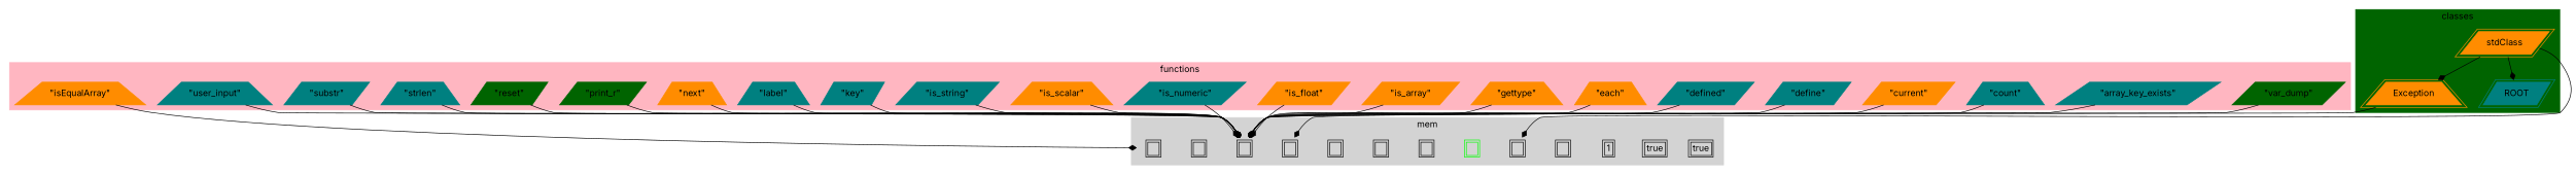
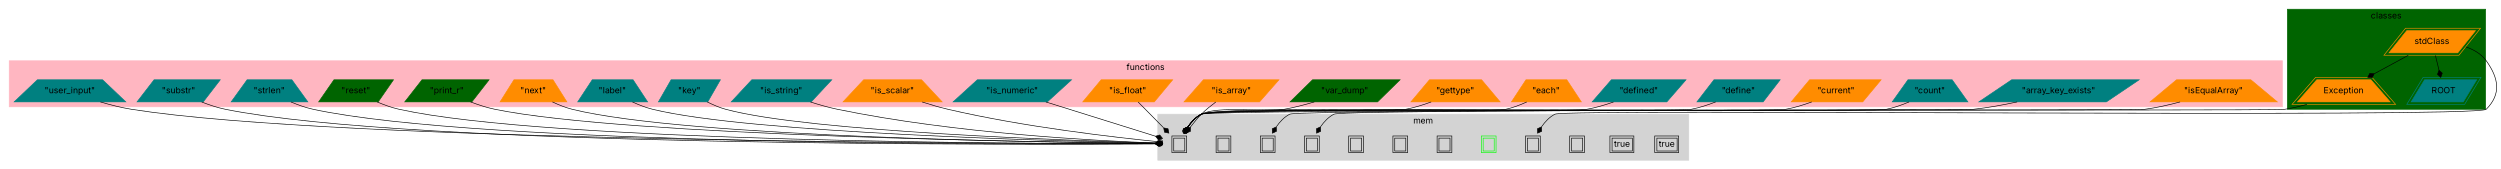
  digraph {
    fontname=Inter
    node [fontname=Inter shape=parallelogram style=filled]
    edge [arrowhead=diamond fontname=Inter]
    n1 [label=<<table> <tr><td>true</td></tr> </table>> shape=none style=""]
    n2 [label=<<table> <tr><td>true</td></tr> </table>> shape=none style=""]
-   n3 [label=<<table> <tr><td>1</td></tr> </table>> shape=none style=""]
    n4 [label=<<table> <tr><td>   </td></tr> </table>> shape=none style=""]
    n5 [label=<<table> <tr><td>   </td></tr> </table>> shape=none style=""]
    n6 [color=green label=<<table> <tr><td>   </td></tr> </table>> shape=none style=""]
    n7 [label=<<table> <tr><td>   </td></tr> </table>> shape=none style=""]
    n8 [label=<<table> <tr><td>   </td></tr> </table>> shape=none style=""]
    n9 [label=<<table> <tr><td>   </td></tr> </table>> shape=none style=""]
    n10 [label=<<table> <tr><td>   </td></tr> </table>> shape=none style=""]
    n11 [label=<<table> <tr><td>   </td></tr> </table>> shape=none style=""]
    n12 [label=<<table> <tr><td>   </td></tr> </table>> shape=none style=""]
    n13 [label=<<table> <tr><td>   </td></tr> </table>> shape=none style=""]
    "\"array_key_exists\"" [color=teal]
    "\"count\"" [color=teal shape=trapezium]
    "\"current\"" [color=darkorange]
    "\"define\"" [color=teal]
    "\"defined\"" [color=teal]
    "\"each\"" [color=darkorange shape=trapezium]
    "\"gettype\"" [color=darkorange shape=trapezium]
    "\"isEqualArray\"" [color=darkorange shape=trapezium]
    "\"is_array\"" [color=darkorange]
    "\"is_float\"" [color=darkorange]
    "\"is_numeric\"" [color=teal]
    "\"is_scalar\"" [color=darkorange shape=trapezium]
    "\"is_string\"" [color=teal]
    "\"key\"" [color=teal]
    "\"label\"" [color=teal shape=trapezium]
    "\"next\"" [color=darkorange shape=trapezium]
    "\"print_r\"" [color=darkgreen]
    "\"reset\"" [color=darkgreen]
    "\"strlen\"" [color=teal shape=trapezium]
    "\"substr\"" [color=teal]
    "\"user_input\"" [color=teal shape=trapezium]
    "\"var_dump\"" [color=darkgreen]
    Exception [color=darkorange peripheries=2 shape=trapezium]
    stdClass [color=darkorange peripheries=2]
    ROOT [color=teal peripheries=2]
    subgraph cluster_1 {
      color=lightgrey
      label=mem
      style=filled
      n1
      n2
-     n3
      n4
      n5
      n6
      n7
      n8
      n9
      n10
      n11
      n12
      n13
    }
    subgraph cluster_2 {
      color=lightpink
      label=functions
      style=filled
      "\"array_key_exists\""
      "\"count\""
      "\"current\""
      "\"define\""
      "\"defined\""
      "\"each\""
      "\"gettype\""
      "\"isEqualArray\""
      "\"is_array\""
      "\"is_float\""
      "\"is_numeric\""
      "\"is_scalar\""
      "\"is_string\""
      "\"key\""
      "\"label\""
      "\"next\""
      "\"print_r\""
      "\"reset\""
      "\"strlen\""
      "\"substr\""
      "\"user_input\""
      "\"var_dump\""
    }
    subgraph cluster_3 {
      color=darkgreen
      label=classes
      style=filled
      Exception
      stdClass
      ROOT
    }
    subgraph cluster_4 {
      color=purple
      label=methods
      style=filled
    }
    "\"array_key_exists\"" -> n11
    "\"count\"" -> n11 [arrowhead=odot]
    "\"current\"" -> n11
    "\"define\"" -> n11
    "\"defined\"" -> n11
    "\"each\"" -> n11 [arrowhead=odot]
    "\"gettype\"" -> n11 [arrowhead=odot]
    "\"isEqualArray\"" -> n5
    "\"is_array\"" -> n11
    "\"is_float\"" -> n11
    "\"is_numeric\"" -> n11
    "\"is_scalar\"" -> n11 [arrowhead=odot]
    "\"is_string\"" -> n11
    "\"key\"" -> n11 [arrowhead=odot]
    "\"label\"" -> n11
    "\"next\"" -> n11 [arrowhead=odot]
    "\"print_r\"" -> n11 [arrowhead=odot]
    "\"reset\"" -> n11
    "\"strlen\"" -> n11
    "\"substr\"" -> n11
    "\"user_input\"" -> n11 [arrowhead=odot]
    "\"var_dump\"" -> n11
    Exception -> n10
    stdClass -> n13
    stdClass -> Exception
    stdClass -> ROOT
  }
